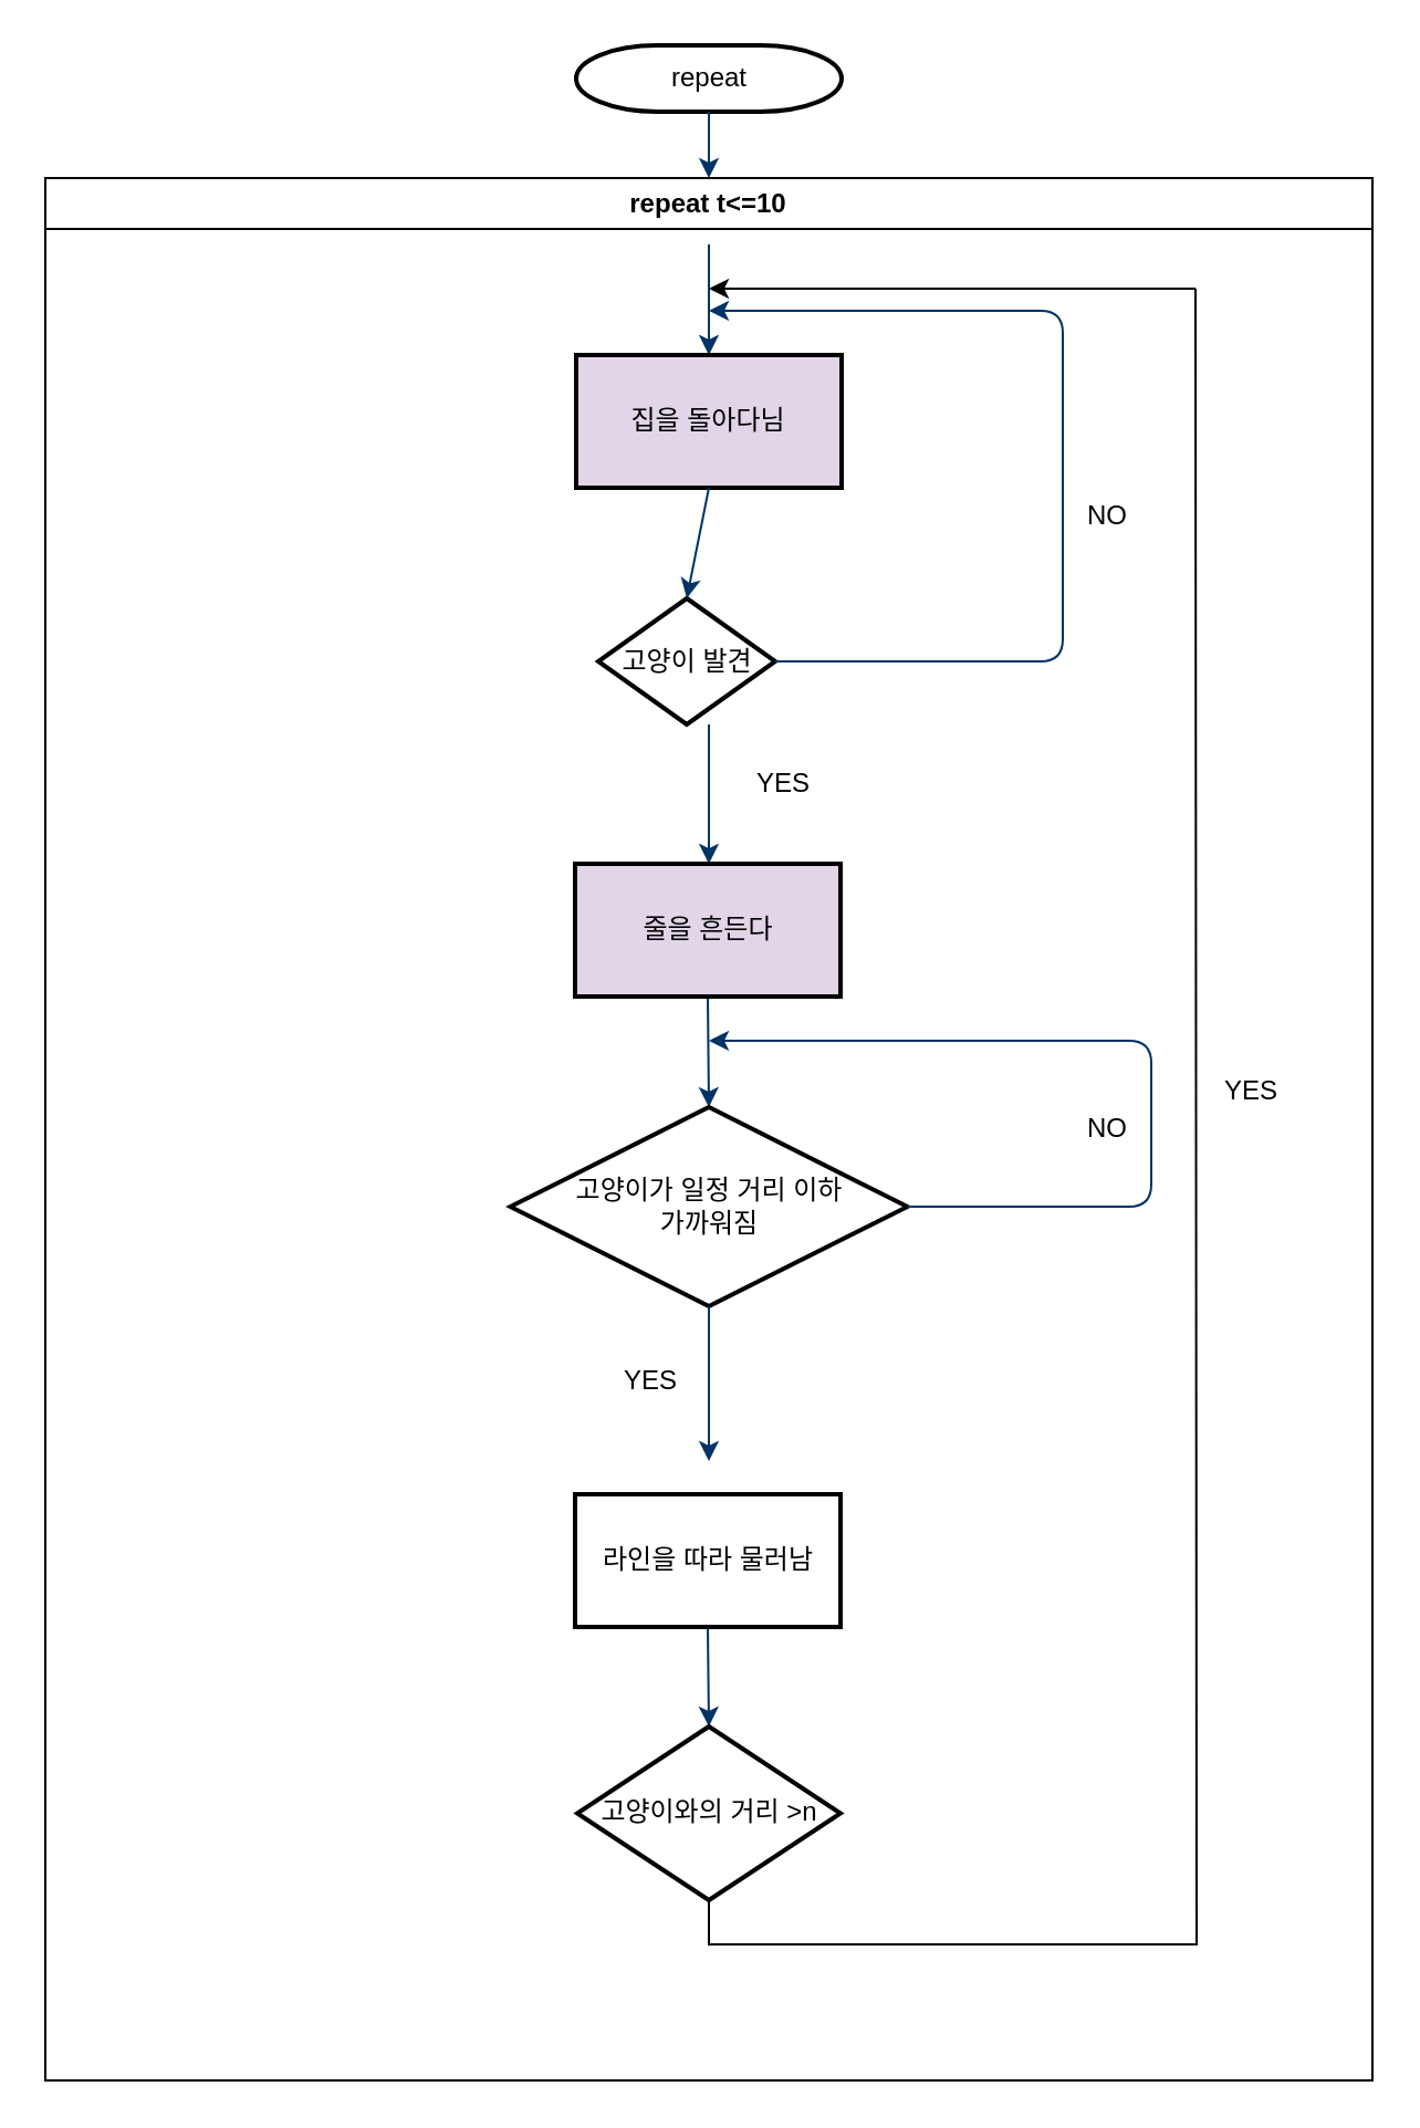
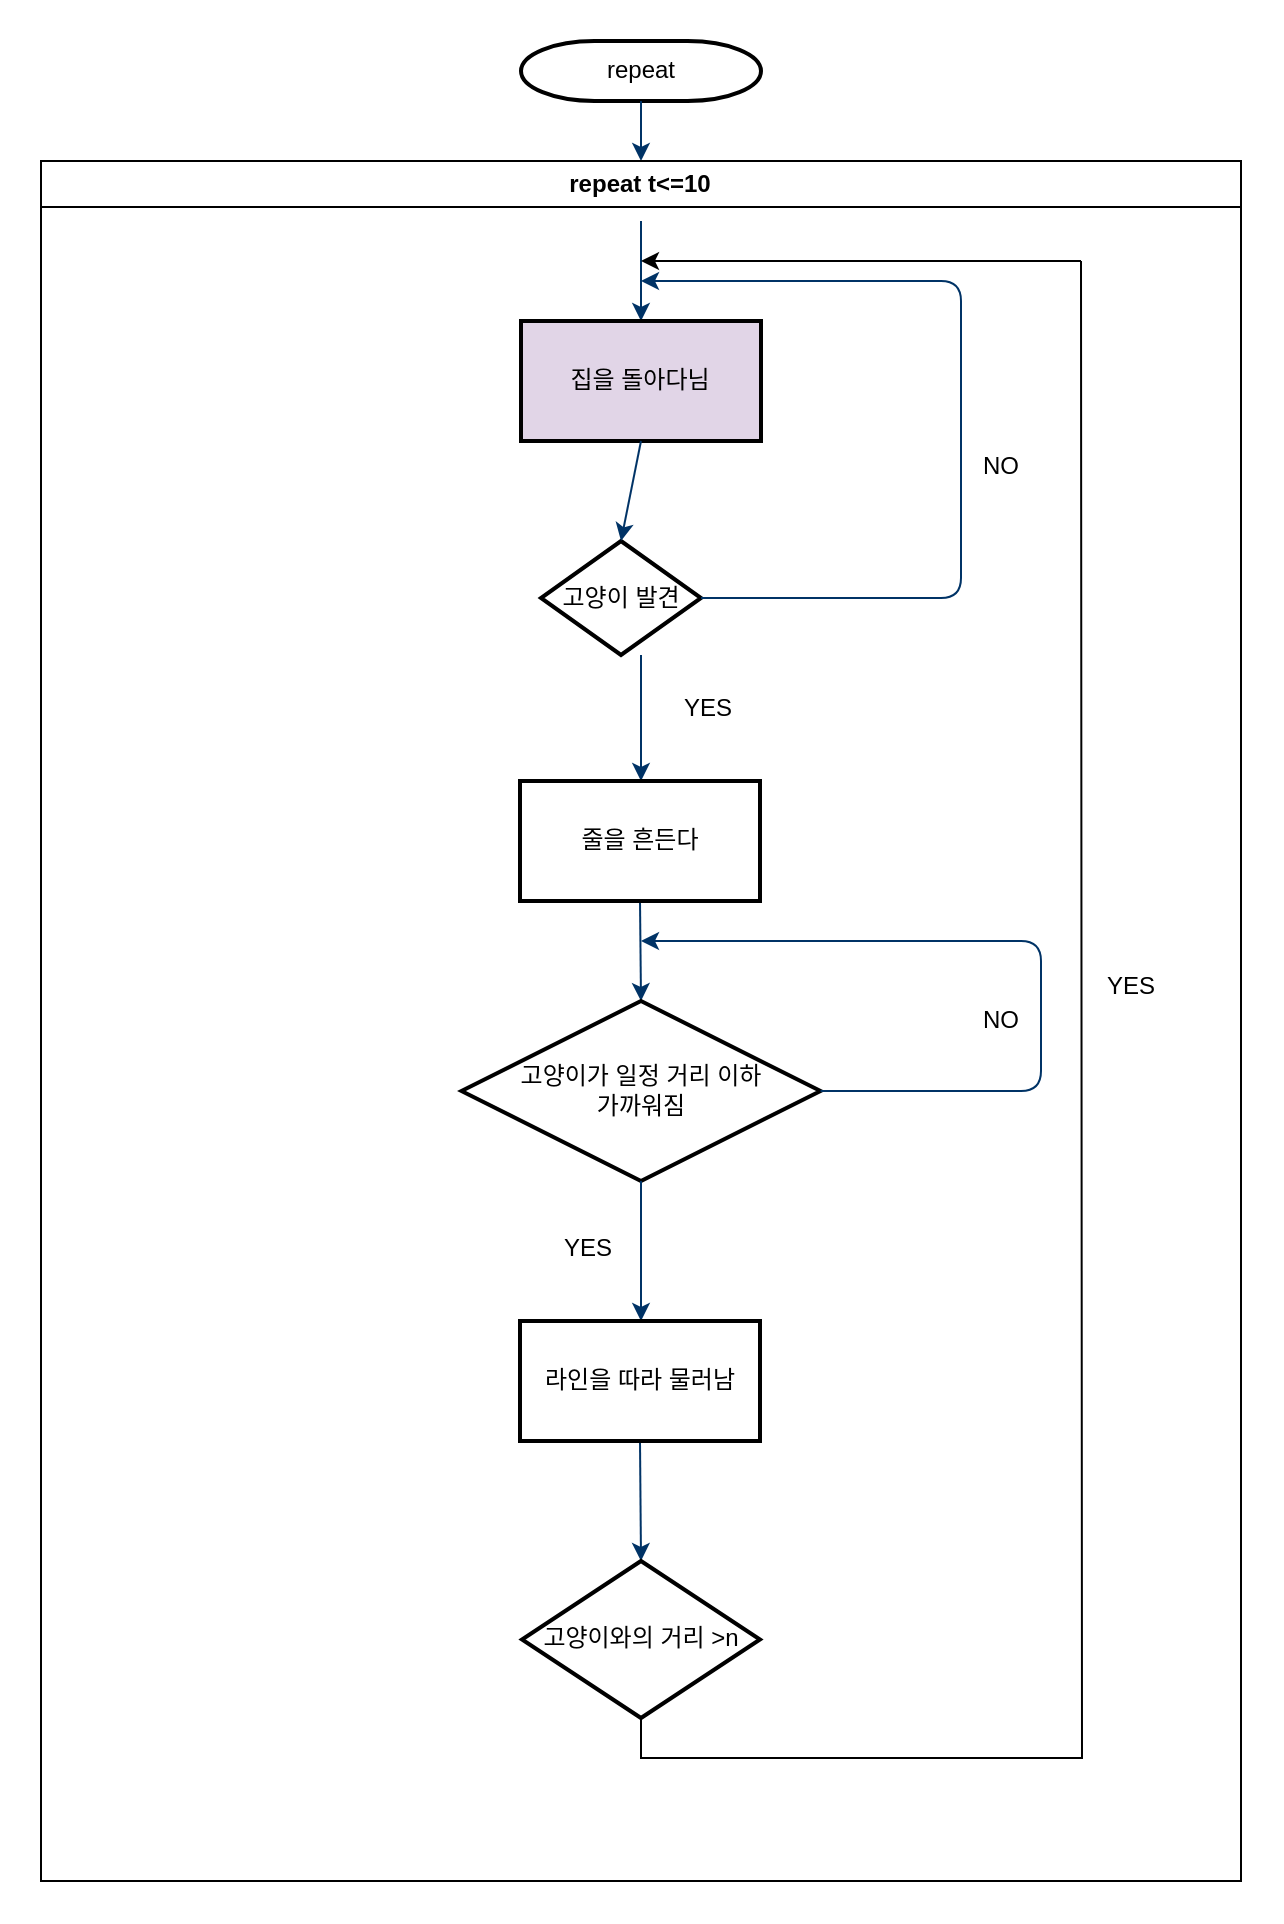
  <mxCell id="0" />
  <mxCell id="1" parent="0" />
  <mxCell id="2" value="repeat" style="shape=mxgraph.flowchart.terminator;strokeWidth=2;gradientColor=none;gradientDirection=north;fontStyle=0;html=1;" parent="1" vertex="1"><mxGeometry x="260" y="20" width="120" height="30" as="geometry" /></mxCell>
  <mxCell id="3" style="fontStyle=1;strokeColor=#003366;strokeWidth=1;html=1;entryX=0.5;entryY=0;entryDx=0;entryDy=0;" parent="1" source="2" target="8" edge="1"><mxGeometry relative="1" as="geometry"><mxPoint x="260" y="90" as="targetPoint" /></mxGeometry></mxCell>
  <mxCell id="4" style="fontStyle=1;strokeColor=#003366;strokeWidth=1;html=1;" parent="1" edge="1"><mxGeometry relative="1" as="geometry"><mxPoint x="320" y="110" as="sourcePoint" /><mxPoint x="320" y="160" as="targetPoint" /></mxGeometry></mxCell>
  <mxCell id="5" value="" style="edgeStyle=elbowEdgeStyle;elbow=horizontal;fontColor=#001933;fontStyle=1;strokeColor=#003366;strokeWidth=1;html=1;" parent="1" source="10" edge="1"><mxGeometry width="100" height="100" as="geometry"><mxPoint y="60" as="sourcePoint" x="-60" /><mxPoint x="320" y="390" as="targetPoint" /><Array as="points"><mxPoint x="320" y="360" /></Array></mxGeometry></mxCell>
  <mxCell id="6" value="" style="edgeStyle=elbowEdgeStyle;elbow=horizontal;fontStyle=1;strokeColor=#003366;strokeWidth=1;html=1;exitX=0.5;exitY=1;exitDx=0;exitDy=0;" parent="1" source="14" edge="1"><mxGeometry width="100" height="100" as="geometry"><mxPoint x="260" y="550" as="sourcePoint" /><mxPoint x="320" y="500" as="targetPoint" /><Array as="points"><mxPoint x="320" y="480" /></Array></mxGeometry></mxCell>
  <mxCell id="7" value="" style="edgeStyle=elbowEdgeStyle;elbow=horizontal;exitX=0.5;exitY=1;fontStyle=1;strokeColor=#003366;strokeWidth=1;html=1;exitDx=0;exitDy=0;" parent="1" source="17" edge="1"><mxGeometry width="100" height="100" as="geometry"><mxPoint x="320" y="830" as="sourcePoint" /><mxPoint x="320" y="780" as="targetPoint" /></mxGeometry></mxCell>
  <mxCell id="8" value="repeat t&amp;lt;=10" style="swimlane;whiteSpace=wrap;html=1;" vertex="1" parent="1"><mxGeometry x="20" y="80" width="600" height="860" as="geometry" /></mxCell>
  <mxCell id="9" value="집을 돌아다님" style="whiteSpace=wrap;html=1;align=center;treeFolding=1;treeMoving=1;newEdgeStyle={&quot;edgeStyle&quot;:&quot;elbowEdgeStyle&quot;,&quot;startArrow&quot;:&quot;none&quot;,&quot;endArrow&quot;:&quot;none&quot;};strokeWidth=2;fillColor=#e1d5e7;" vertex="1" parent="8"><mxGeometry x="240" y="80" width="120" height="60" as="geometry" /></mxCell>
  <mxCell id="10" value="고양이 발견" style="shape=mxgraph.flowchart.decision;strokeWidth=2;gradientColor=none;gradientDirection=north;fontStyle=0;html=1;" parent="8" vertex="1"><mxGeometry x="250" y="190" width="80" height="57" as="geometry" /></mxCell>
  <mxCell id="11" style="entryX=0.5;entryY=0;entryPerimeter=0;fontStyle=1;strokeColor=#003366;strokeWidth=1;html=1;exitX=0.5;exitY=1;exitDx=0;exitDy=0;" parent="8" source="9" target="10" edge="1"><mxGeometry relative="1" as="geometry"><mxPoint x="240" y="210" as="sourcePoint" /></mxGeometry></mxCell>
  <mxCell id="12" value="" style="edgeStyle=elbowEdgeStyle;elbow=horizontal;exitX=1;exitY=0.5;exitPerimeter=0;fontStyle=1;strokeColor=#003366;strokeWidth=1;html=1;" parent="8" source="10" edge="1"><mxGeometry x="301" y="-91.5" width="100" height="100" as="geometry"><mxPoint x="670" y="327" as="sourcePoint" /><mxPoint x="300" y="60" as="targetPoint" /><Array as="points"><mxPoint x="460" y="120" /></Array></mxGeometry></mxCell>
  <mxCell id="13" value="YES" style="text;fontStyle=0;html=1;strokeColor=none;gradientColor=none;fillColor=none;strokeWidth=2;" parent="8" vertex="1"><mxGeometry x="319.5" y="260" width="40" height="26" as="geometry" /></mxCell>
- <mxCell id="14" value="줄을 흔든다" style="whiteSpace=wrap;html=1;align=center;treeFolding=1;treeMoving=1;newEdgeStyle={&quot;edgeStyle&quot;:&quot;elbowEdgeStyle&quot;,&quot;startArrow&quot;:&quot;none&quot;,&quot;endArrow&quot;:&quot;none&quot;};strokeWidth=2;fillColor=#e1d5e7;" vertex="1" parent="8"><mxGeometry x="239.5" y="310" width="120" height="60" as="geometry" /></mxCell>
+ <mxCell id="14" value="줄을 흔든다" style="whiteSpace=wrap;html=1;align=center;treeFolding=1;treeMoving=1;newEdgeStyle={&quot;edgeStyle&quot;:&quot;elbowEdgeStyle&quot;,&quot;startArrow&quot;:&quot;none&quot;,&quot;endArrow&quot;:&quot;none&quot;};strokeWidth=2;" vertex="1" parent="8"><mxGeometry x="239.5" y="310" width="120" height="60" as="geometry" /></mxCell>
  <mxCell id="15" value="고양이가 일정 거리 이하&lt;br&gt;가까워짐" style="shape=mxgraph.flowchart.decision;strokeWidth=2;gradientColor=none;gradientDirection=north;fontStyle=0;html=1;" vertex="1" parent="8"><mxGeometry x="210.25" y="420" width="179.5" height="90" as="geometry" /></mxCell>
  <mxCell id="16" value="" style="edgeStyle=elbowEdgeStyle;elbow=horizontal;fontStyle=1;strokeColor=#003366;strokeWidth=1;html=1;exitX=0.5;exitY=1;exitDx=0;exitDy=0;exitPerimeter=0;" parent="8" source="15" edge="1"><mxGeometry x="-80" y="-120" width="100" height="100" as="geometry"><mxPoint x="310" y="520" as="sourcePoint" /><mxPoint x="300" y="580" as="targetPoint" /><Array as="points" /></mxGeometry></mxCell>
- <mxCell id="17" value="라인을 따라 물러남" style="whiteSpace=wrap;html=1;align=center;treeFolding=1;treeMoving=1;newEdgeStyle={&quot;edgeStyle&quot;:&quot;elbowEdgeStyle&quot;,&quot;startArrow&quot;:&quot;none&quot;,&quot;endArrow&quot;:&quot;none&quot;};strokeWidth=2;" vertex="1" parent="8"><mxGeometry x="239.5" y="595" width="120" height="60" as="geometry" /></mxCell>
+ <mxCell id="17" value="라인을 따라 물러남" style="whiteSpace=wrap;html=1;align=center;treeFolding=1;treeMoving=1;newEdgeStyle={&quot;edgeStyle&quot;:&quot;elbowEdgeStyle&quot;,&quot;startArrow&quot;:&quot;none&quot;,&quot;endArrow&quot;:&quot;none&quot;};strokeWidth=2;" vertex="1" parent="8"><mxGeometry x="239.5" y="580" width="120" height="60" as="geometry" /></mxCell>
  <mxCell id="18" style="edgeStyle=orthogonalEdgeStyle;rounded=0;orthogonalLoop=1;jettySize=auto;html=1;exitX=0.5;exitY=1;exitDx=0;exitDy=0;exitPerimeter=0;endArrow=none;endFill=0;" edge="1" parent="8" source="19"><mxGeometry relative="1" as="geometry"><mxPoint x="520" y="50" as="targetPoint" /></mxGeometry></mxCell>
  <mxCell id="19" value="고양이와의 거리 &amp;gt;n" style="shape=mxgraph.flowchart.decision;strokeWidth=2;gradientColor=none;gradientDirection=north;fontStyle=0;html=1;" vertex="1" parent="8"><mxGeometry x="240.5" y="700" width="119" height="78.5" as="geometry" /></mxCell>
  <mxCell id="20" value="YES" style="text;html=1;align=center;verticalAlign=middle;resizable=0;points=[];autosize=1;strokeColor=none;fillColor=none;" vertex="1" parent="8"><mxGeometry x="520" y="398" width="50" height="30" as="geometry" /></mxCell>
  <mxCell id="21" value="" style="edgeStyle=elbowEdgeStyle;elbow=horizontal;fontStyle=1;strokeColor=#003366;strokeWidth=1;html=1;exitX=1;exitY=0.5;exitDx=0;exitDy=0;exitPerimeter=0;" edge="1" parent="8" source="15"><mxGeometry x="221" y="-211.5" width="100" height="100" as="geometry"><mxPoint x="390" y="470" as="sourcePoint" /><mxPoint x="300" y="390" as="targetPoint" /><Array as="points"><mxPoint x="500" y="370" /></Array></mxGeometry></mxCell>
  <mxCell id="22" value="NO" style="text;html=1;align=center;verticalAlign=middle;resizable=0;points=[];autosize=1;strokeColor=none;fillColor=none;" vertex="1" parent="8"><mxGeometry x="460" y="415" width="40" height="30" as="geometry" /></mxCell>
  <mxCell id="23" value="YES" style="text;fontStyle=0;html=1;strokeColor=none;gradientColor=none;fillColor=none;strokeWidth=2;" vertex="1" parent="8"><mxGeometry x="260" y="530" width="40" height="26" as="geometry" /></mxCell>
  <mxCell id="24" value="NO" style="text;html=1;align=center;verticalAlign=middle;resizable=0;points=[];autosize=1;strokeColor=none;fillColor=none;" vertex="1" parent="1"><mxGeometry x="480" y="218" width="40" height="30" as="geometry" /></mxCell>
  <mxCell id="25" value="" style="endArrow=none;html=1;rounded=0;startArrow=classic;startFill=1;" edge="1" parent="1"><mxGeometry width="50" height="50" relative="1" as="geometry"><mxPoint x="320" y="130" as="sourcePoint" /><mxPoint x="540" y="130" as="targetPoint" /></mxGeometry></mxCell>
